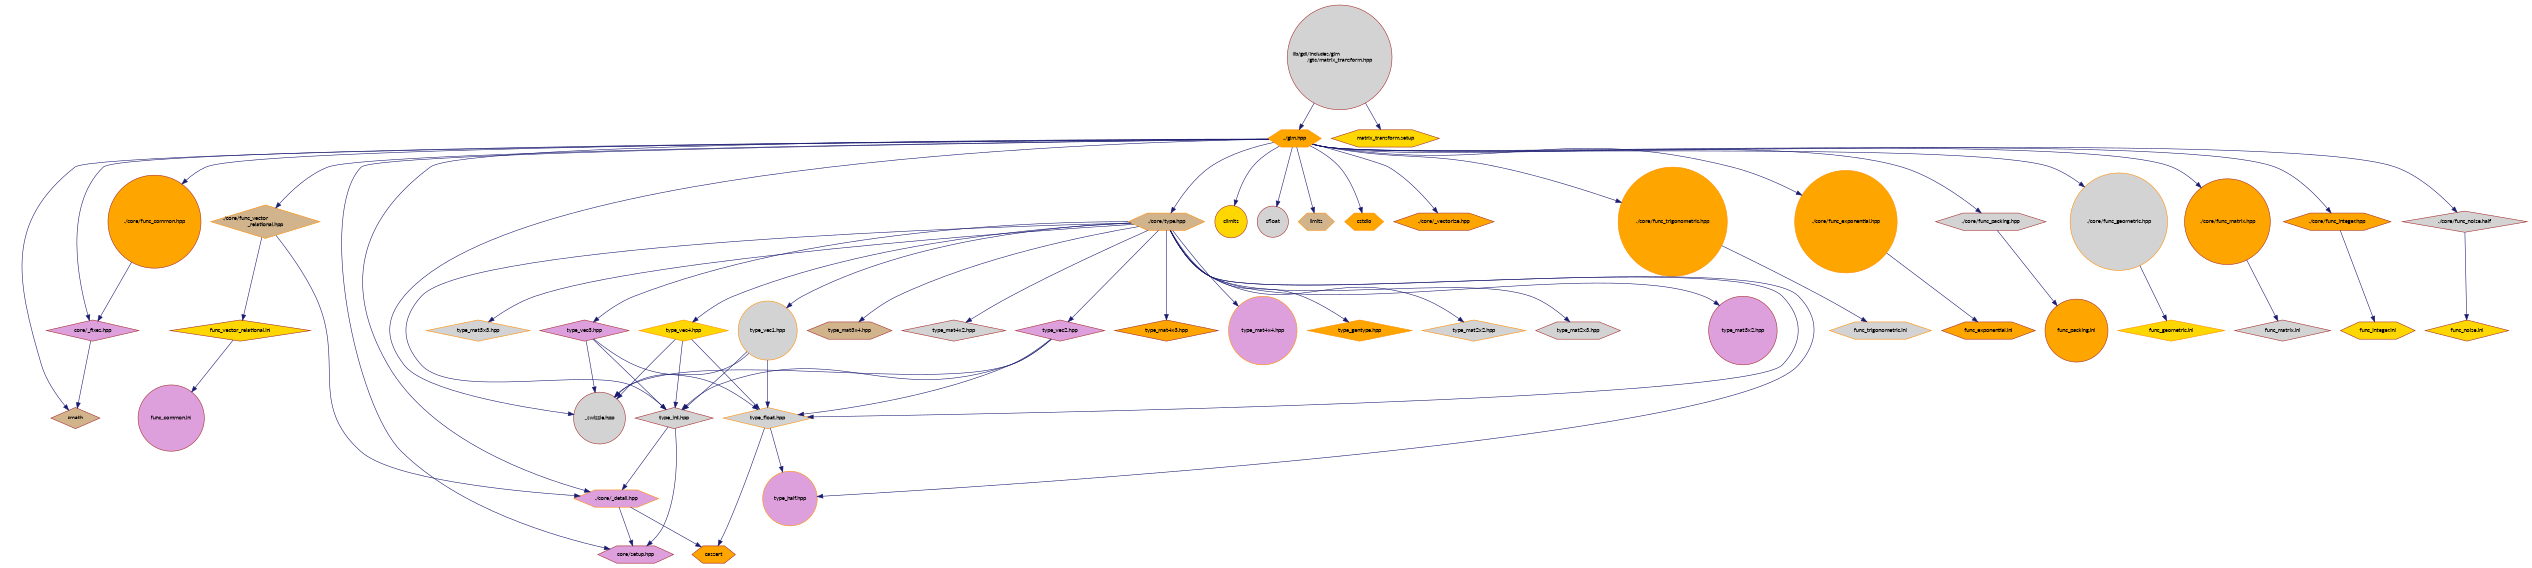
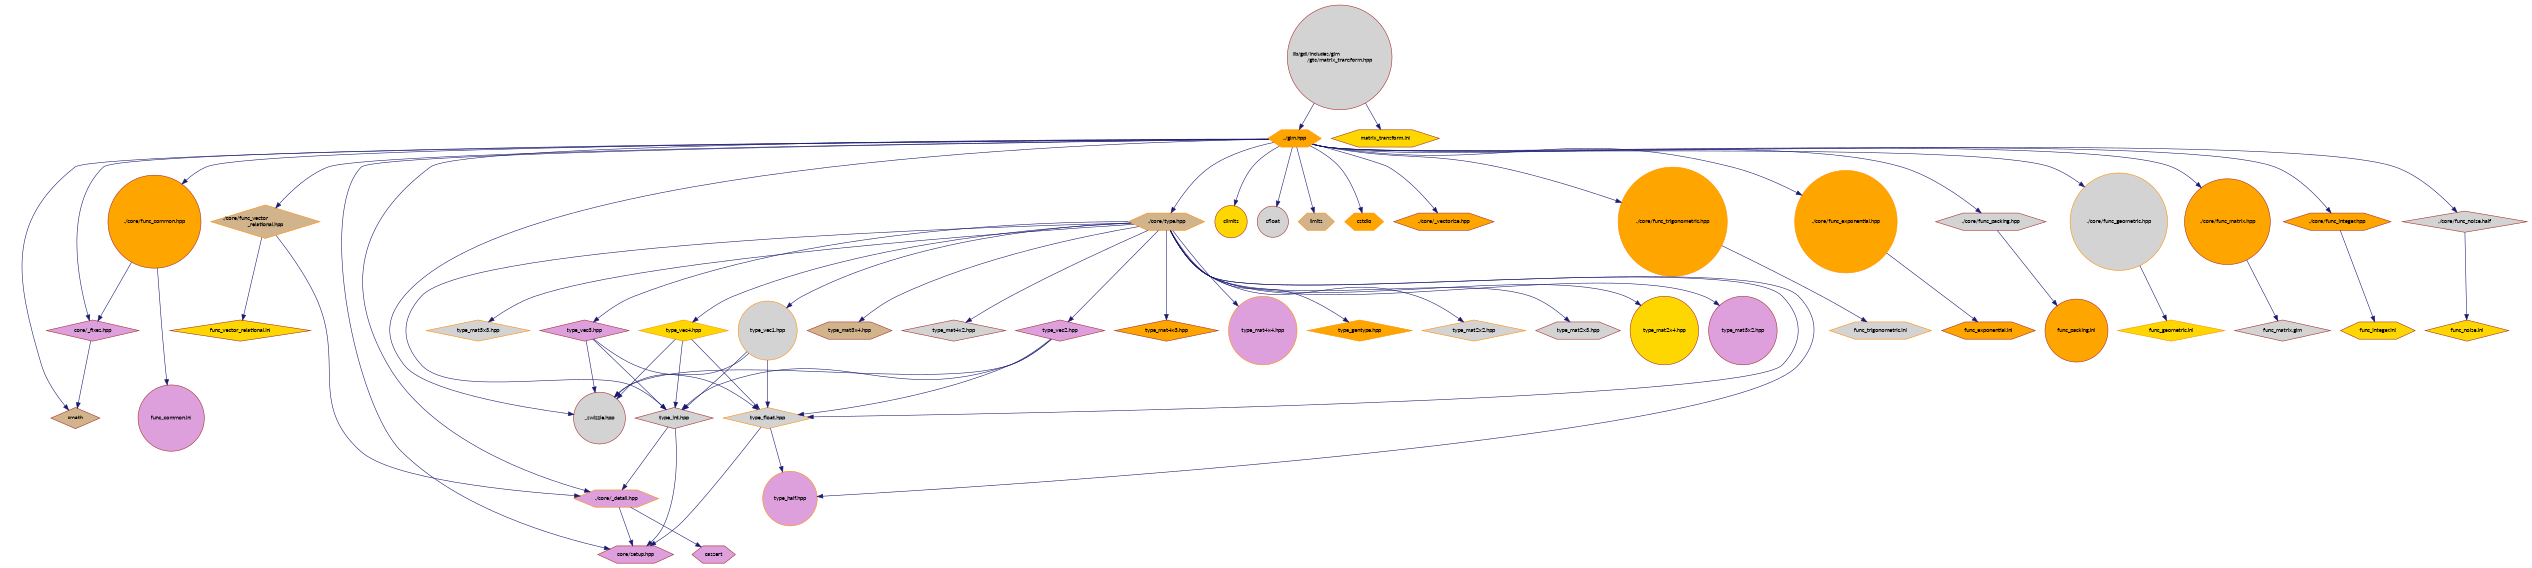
  digraph {
    fontname=Lato
    node [color=brown fillcolor=lightgrey fontname=Lato fontsize=10 shape=diamond style=filled]
    edge [color=midnightblue fontname=Lato fontsize=10 labelfontname=Helvetica labelfontsize=10 style=solid]
    n1 [fontcolor=black height=0.2 label="lib/gdl/includes/glm\l/gtc/matrix_transform.hpp" shape=circle width=0.4]
    n2 [color=darkorange fillcolor=orange height=0.2 label="../glm.hpp" shape=hexagon width=0.4]
-   n3 [fillcolor=gold height=0.2 label="matrix_transform.setup" shape=hexagon width=0.4]
+   n3 [fillcolor=gold height=0.2 label="matrix_transform.inl" shape=hexagon width=0.4]
    n4 [fillcolor=plum height=0.2 label="core/_fixes.hpp" width=0.4]
    n5 [fillcolor=tan height=0.2 label=cmath width=0.4]
    n6 [fillcolor=gold height=0.2 label=climits shape=circle width=0.4]
    n7 [height=0.2 label=cfloat shape=circle width=0.4]
    n8 [color=darkorange fillcolor=tan height=0.2 label=limits shape=hexagon width=0.4]
    n9 [color=darkorange fillcolor=orange height=0.2 label=cstdio shape=hexagon width=0.4]
    n10 [fillcolor=plum height=0.2 label="core/setup.hpp" shape=hexagon width=0.4]
    n11 [color=darkorange fillcolor=plum height=0.2 label="./core/_detail.hpp" shape=hexagon width=0.4]
    n12 [fillcolor=orange height=0.2 label="./core/_vectorize.hpp" shape=hexagon width=0.4]
    n13 [color=darkorange fillcolor=tan height=0.2 label="./core/type.hpp" shape=hexagon width=0.4]
    n14 [height=0.2 label="_swizzle.hpp" shape=circle width=0.4]
    n15 [color=darkorange fillcolor=orange height=0.2 label="./core/func_trigonometric.hpp" shape=circle width=0.4]
    n16 [color=darkorange fillcolor=orange height=0.2 label="./core/func_exponential.hpp" shape=circle width=0.4]
    n17 [fillcolor=orange height=0.2 label="./core/func_common.hpp" shape=circle width=0.4]
    n18 [height=0.2 label="./core/func_packing.hpp" shape=hexagon width=0.4]
    n19 [color=darkorange height=0.2 label="./core/func_geometric.hpp" shape=circle width=0.4]
    n20 [fillcolor=orange height=0.2 label="./core/func_matrix.hpp" shape=circle width=0.4]
    n21 [color=darkorange fillcolor=tan height=0.2 label="./core/func_vector\l_relational.hpp" width=0.4]
    n22 [fillcolor=orange height=0.2 label="./core/func_integer.hpp" shape=hexagon width=0.4]
    n23 [height=0.2 label="./core/func_noise.half" width=0.4]
-   n24 [fillcolor=orange height=0.2 label=cassert shape=hexagon width=0.4]
+   n24 [fillcolor=plum height=0.2 label=cassert shape=hexagon width=0.4]
    n25 [color=darkorange fillcolor=plum height=0.2 label="type_half.hpp" shape=circle width=0.4]
    n26 [color=darkorange height=0.2 label="type_float.hpp" width=0.4]
    n27 [height=0.2 label="type_int.hpp" width=0.4]
    n28 [color=darkorange fillcolor=orange height=0.2 label="type_gentype.hpp" width=0.4]
    n29 [color=darkorange height=0.2 label="type_vec1.hpp" shape=circle width=0.4]
    n30 [fillcolor=plum height=0.2 label="type_vec2.hpp" width=0.4]
    n31 [fillcolor=plum height=0.2 label="type_vec3.hpp" width=0.4]
    n32 [color=darkorange fillcolor=gold height=0.2 label="type_vec4.hpp" width=0.4]
    n33 [color=darkorange height=0.2 label="type_mat2x2.hpp" width=0.4]
    n34 [height=0.2 label="type_mat2x3.hpp" shape=hexagon width=0.4]
+   n35 [fillcolor=gold height=0.2 label="type_mat2x4.hpp" shape=circle width=0.4]
    n36 [fillcolor=plum height=0.2 label="type_mat3x2.hpp" shape=circle width=0.4]
    n37 [color=darkorange height=0.2 label="type_mat3x3.hpp" width=0.4]
    n38 [fillcolor=tan height=0.2 label="type_mat3x4.hpp" shape=hexagon width=0.4]
    n39 [height=0.2 label="type_mat4x2.hpp" width=0.4]
    n40 [fillcolor=orange height=0.2 label="type_mat4x3.hpp" width=0.4]
    n41 [color=darkorange fillcolor=plum height=0.2 label="type_mat4x4.hpp" shape=circle width=0.4]
    n42 [color=darkorange height=0.2 label="func_trigonometric.inl" shape=hexagon width=0.4]
    n43 [fillcolor=orange height=0.2 label="func_exponential.inl" shape=hexagon width=0.4]
    n44 [fillcolor=plum height=0.2 label="func_common.inl" shape=circle width=0.4]
    n45 [fillcolor=orange height=0.2 label="func_packing.inl" shape=circle width=0.4]
    n46 [color=darkorange fillcolor=gold height=0.2 label="func_geometric.inl" width=0.4]
-   n47 [height=0.2 label="func_matrix.inl" width=0.4]
+   n47 [height=0.2 label="func_matrix.glm" width=0.4]
    n48 [fillcolor=gold height=0.2 label="func_vector_relational.inl" width=0.4]
    n49 [fillcolor=gold height=0.2 label="func_integer.inl" shape=hexagon width=0.4]
    n50 [fillcolor=gold height=0.2 label="func_noise.inl" width=0.4]
    n1 -> n2
    n1 -> n3
    n2 -> n4
    n2 -> n5
    n2 -> n6
    n2 -> n7
    n2 -> n8
    n2 -> n9
    n2 -> n10
    n2 -> n11
    n2 -> n12
    n2 -> n13
    n2 -> n14
    n2 -> n15
    n2 -> n16
    n2 -> n17
    n2 -> n18
    n2 -> n19
    n2 -> n20
    n2 -> n21
    n2 -> n22
    n2 -> n23
    n4 -> n5
    n11 -> n10
    n11 -> n24
    n13 -> n25
    n13 -> n26
    n13 -> n27
    n13 -> n28
    n13 -> n29
    n13 -> n30
    n13 -> n31
    n13 -> n32
    n13 -> n33
    n13 -> n34
+   n13 -> n35
    n13 -> n36
    n13 -> n37
    n13 -> n38
    n13 -> n39
    n13 -> n40
    n13 -> n41
    n15 -> n42
    n16 -> n43
    n17 -> n4
-   n48 -> n44
+   n17 -> n44
    n18 -> n45
    n19 -> n46
    n20 -> n47
    n21 -> n11
    n21 -> n48
    n22 -> n49
    n23 -> n50
-   n26 -> n24
+   n26 -> n10
    n26 -> n25
    n27 -> n10
    n27 -> n11
    n29 -> n14
    n29 -> n26
    n29 -> n27
    n30 -> n14
    n30 -> n26
    n30 -> n27
    n31 -> n14
    n31 -> n26
    n31 -> n27
    n32 -> n14
    n32 -> n26
    n32 -> n27
  }
